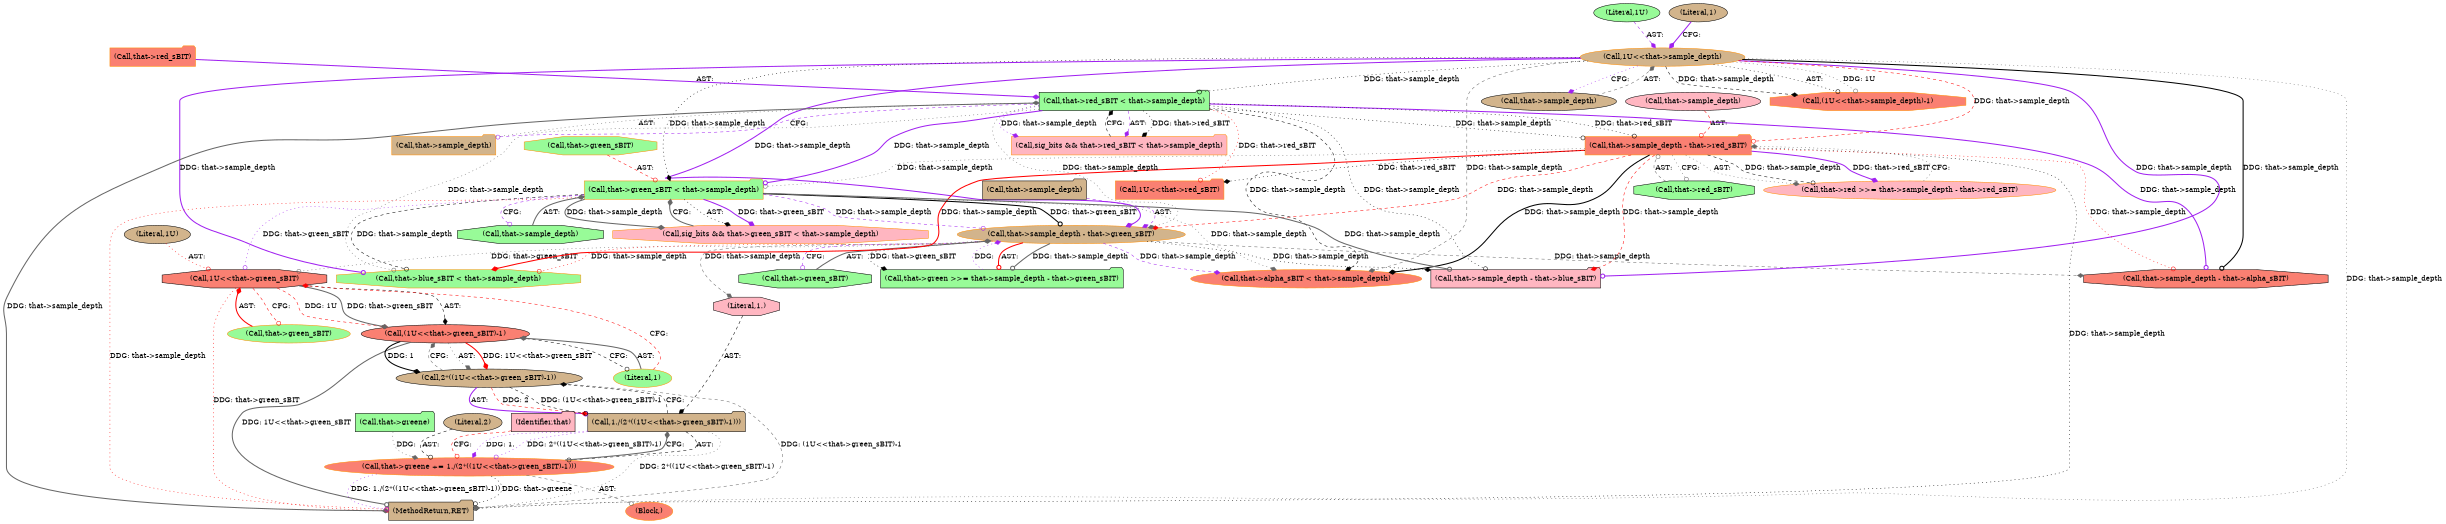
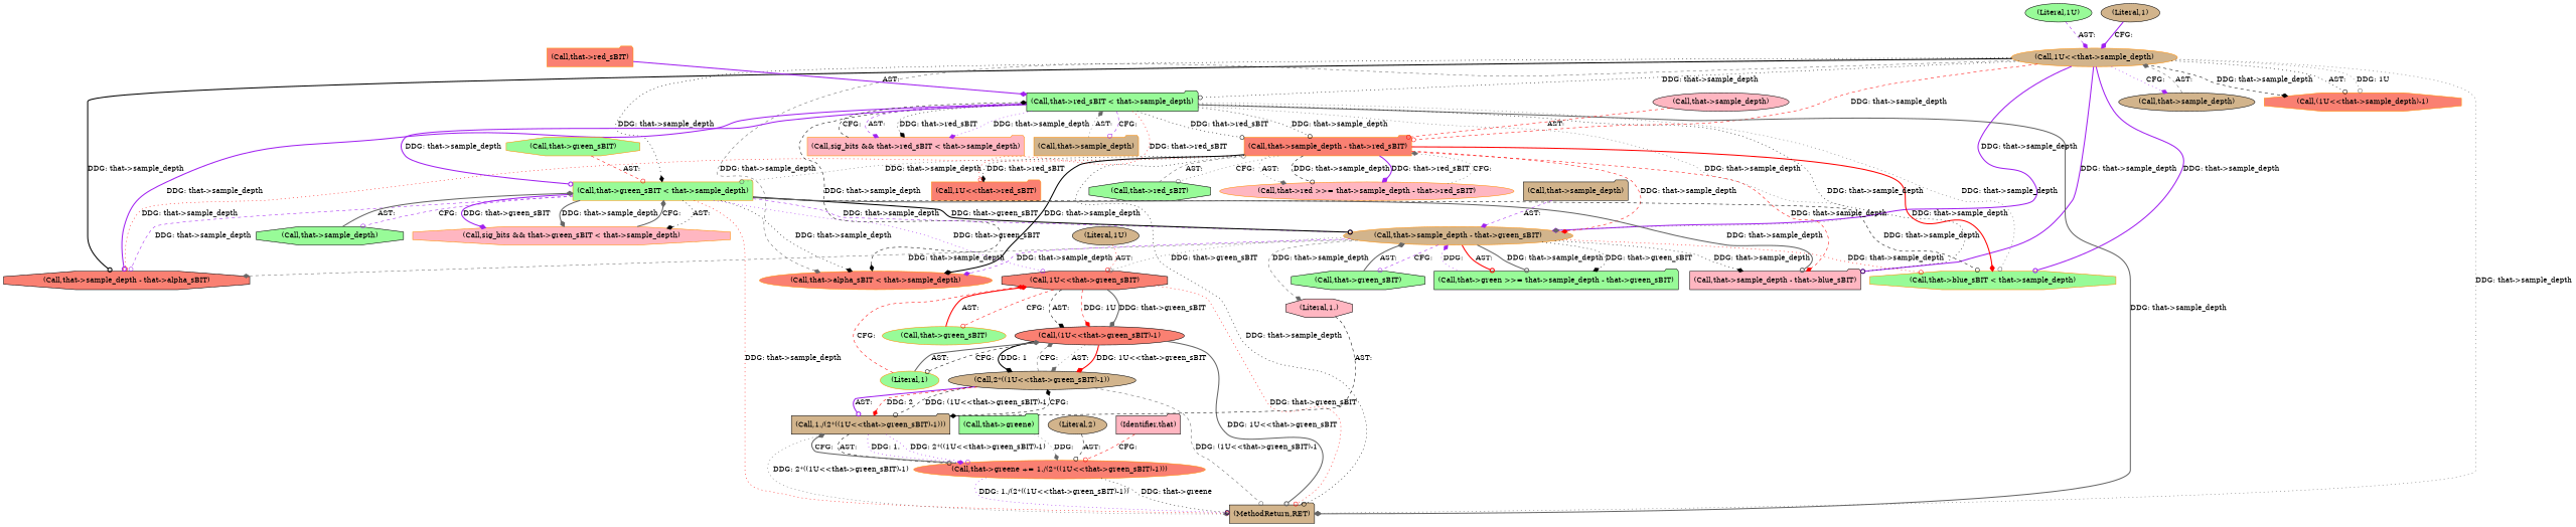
  digraph {
    node [color=black fillcolor=palegreen shape=ellipse style=filled]
    edge [arrowhead=diamond color=gray40 style=dotted]
    n1 [fillcolor=salmon label="(Call,1U<<that->green_sBIT)" shape=octagon]
    n2 [fillcolor=salmon label="(Call,(1U<<that->green_sBIT)-1)"]
    n3 [fillcolor=tan label="(MethodReturn,RET)" shape=folder]
    n4 [color=darkorange label="(Call,that->green_sBIT)"]
    n5 [fillcolor=tan label="(Call,2*((1U<<that->green_sBIT)-1))"]
    n6 [color=darkorange label="(Literal,1)"]
    n7 [color=darkorange fillcolor=tan label="(Call,that->sample_depth - that->green_sBIT)"]
    n8 [color=darkorange label="(Call,that->blue_sBIT < that->sample_depth)" shape=octagon]
    n9 [fillcolor=salmon label="(Call,that->sample_depth - that->alpha_sBIT)" shape=octagon]
    n10 [fillcolor=lightpink label="(Call,that->sample_depth - that->blue_sBIT)" shape=folder]
    n11 [label="(Call,that->green >>= that->sample_depth - that->green_sBIT)" shape=folder]
    n12 [label="(Call,that->green_sBIT)" shape=octagon]
    n13 [color=darkorange fillcolor=salmon label="(Call,that->alpha_sBIT < that->sample_depth)"]
    n14 [fillcolor=lightpink label="(Literal,1.)" shape=octagon]
    n15 [color=darkorange fillcolor=tan label="(Call,1U<<that->sample_depth)"]
    n16 [color=darkorange fillcolor=salmon label="(Call,that->sample_depth - that->red_sBIT)" shape=folder]
    n17 [label="(Call,that->red_sBIT < that->sample_depth)" shape=folder]
    n18 [color=darkorange label="(Call,that->green_sBIT < that->sample_depth)" shape=folder]
    n19 [fillcolor=tan label="(Call,that->sample_depth)"]
    n20 [color=darkorange fillcolor=salmon label="(Call,(1U<<that->sample_depth)-1)" shape=octagon]
    n21 [label="(Call,that->red_sBIT)" shape=octagon]
    n22 [color=darkorange fillcolor=salmon label="(Call,1U<<that->red_sBIT)" shape=folder]
    n23 [color=darkorange fillcolor=lightpink label="(Call,that->red >>= that->sample_depth - that->red_sBIT)"]
    n24 [color=darkorange fillcolor=lightpink label="(Call,sig_bits && that->red_sBIT < that->sample_depth)" shape=folder]
    n25 [color=darkorange fillcolor=tan label="(Call,that->sample_depth)" shape=folder]
    n26 [label="(Call,that->sample_depth)" shape=octagon]
    n27 [color=darkorange fillcolor=lightpink label="(Call,sig_bits && that->green_sBIT < that->sample_depth)" shape=octagon]
    n28 [fillcolor=tan label="(Call,1./(2*((1U<<that->green_sBIT)-1)))" shape=folder]
    n29 [color=darkorange fillcolor=salmon label="(Call,that->greene += 1./(2*((1U<<that->green_sBIT)-1)))"]
-   n30 [color=darkorange fillcolor=salmon label="(Block,)"]
    n31 [label="(Call,that->greene)" shape=folder]
    n32 [fillcolor=tan label="(Literal,1U)"]
    n33 [color=darkorange fillcolor=salmon label="(Call,that->red_sBIT)" shape=folder]
    n34 [fillcolor=tan label="(Literal,2)"]
    n35 [fillcolor=tan label="(Call,that->sample_depth)" shape=folder]
    n36 [label="(Literal,1U)"]
    n37 [color=darkorange label="(Call,that->green_sBIT)" shape=octagon]
    n38 [fillcolor=lightpink label="(Call,that->sample_depth)"]
    n39 [fillcolor=lightpink label="(Identifier,that)" shape=folder]
    n40 [fillcolor=tan label="(Literal,1)"]
    n1 -> n2 [color=black label="AST: " style=dashed]
    n1 -> n2 [color=red label="DDG: 1U" style=dashed]
    n1 -> n2 [label="DDG: that->green_sBIT" style=bold]
    n1 -> n3 [arrowhead=odot color=red label="DDG: that->green_sBIT"]
    n1 -> n4 [arrowhead=odot color=red label="CFG: " style=dashed]
    n2 -> n3 [arrowhead=odot label="DDG: 1U<<that->green_sBIT" style=bold]
    n2 -> n5 [label="AST: "]
    n2 -> n5 [color=red label="DDG: 1U<<that->green_sBIT" style=bold]
    n2 -> n5 [color=black label="DDG: 1" style=bold]
    n2 -> n6 [arrowhead=odot color=black label="CFG: " style=dashed]
    n4 -> n1 [color=red label="AST: " style=bold]
    n5 -> n2 [label="CFG: " style=dashed]
    n5 -> n3 [arrowhead=odot label="DDG: (1U<<that->green_sBIT)-1" style=dashed]
    n5 -> n28 [arrowhead=odot color=purple label="AST: " style=bold]
    n5 -> n28 [color=red label="DDG: 2" style=dashed]
    n5 -> n28 [arrowhead=odot color=black label="DDG: (1U<<that->green_sBIT)-1" style=dashed]
    n6 -> n1 [color=red label="CFG: " style=dashed]
    n6 -> n2 [label="AST: " style=bold]
    n7 -> n1 [arrowhead=odot label="DDG: that->green_sBIT"]
    n7 -> n8 [arrowhead=odot color=red label="DDG: that->sample_depth"]
    n7 -> n9 [label="DDG: that->sample_depth" style=dashed]
    n7 -> n10 [color=black label="DDG: that->sample_depth"]
    n7 -> n11 [arrowhead=odot color=red label="AST: " style=bold]
    n7 -> n11 [arrowhead=odot label="DDG: that->sample_depth" style=bold]
    n7 -> n11 [color=black label="DDG: that->green_sBIT"]
    n7 -> n12 [arrowhead=odot color=purple label="CFG: " style=dashed]
    n7 -> n13 [color=purple label="DDG: that->sample_depth" style=dashed]
    n7 -> n14 [label="DDG: that->sample_depth" style=dashed]
    n11 -> n7 [color=purple label="DDG: "]
    n12 -> n7 [label="AST: " style=bold]
    n14 -> n28 [color=black label="AST: " style=dashed]
    n15 -> n3 [label="DDG: that->sample_depth"]
    n15 -> n7 [color=purple label="DDG: that->sample_depth" style=bold]
    n15 -> n8 [arrowhead=odot color=purple label="DDG: that->sample_depth" style=bold]
    n15 -> n9 [arrowhead=odot color=black label="DDG: that->sample_depth" style=bold]
    n15 -> n10 [arrowhead=odot color=purple label="DDG: that->sample_depth" style=bold]
    n15 -> n13 [label="DDG: that->sample_depth" style=dashed]
    n15 -> n16 [arrowhead=odot color=red label="DDG: that->sample_depth" style=dashed]
    n15 -> n17 [arrowhead=odot color=black label="DDG: that->sample_depth"]
    n15 -> n18 [color=black label="DDG: that->sample_depth"]
    n15 -> n19 [color=purple label="CFG: "]
    n15 -> n20 [arrowhead=odot color=black label="AST: "]
    n15 -> n20 [arrowhead=odot label="DDG: 1U"]
    n15 -> n20 [color=black label="DDG: that->sample_depth" style=dashed]
    n16 -> n3 [arrowhead=odot color=black label="DDG: that->sample_depth"]
    n16 -> n7 [color=red label="DDG: that->sample_depth" style=dashed]
    n16 -> n8 [color=red label="DDG: that->sample_depth" style=bold]
    n16 -> n9 [arrowhead=odot color=red label="DDG: that->sample_depth"]
    n16 -> n10 [color=red label="DDG: that->sample_depth" style=dashed]
    n16 -> n13 [color=black label="DDG: that->sample_depth" style=bold]
    n16 -> n18 [arrowhead=odot label="DDG: that->sample_depth"]
    n16 -> n21 [arrowhead=odot label="CFG: "]
    n16 -> n22 [color=black label="DDG: that->red_sBIT"]
    n16 -> n23 [label="AST: "]
    n16 -> n23 [arrowhead=odot color=black label="DDG: that->sample_depth" style=dashed]
    n16 -> n23 [color=purple label="DDG: that->red_sBIT" style=bold]
    n17 -> n3 [label="DDG: that->sample_depth" style=bold]
    n17 -> n7 [label="DDG: that->sample_depth"]
    n17 -> n8 [arrowhead=odot label="DDG: that->sample_depth"]
    n17 -> n9 [arrowhead=odot color=purple label="DDG: that->sample_depth" style=bold]
    n17 -> n10 [arrowhead=odot color=black label="DDG: that->sample_depth"]
    n17 -> n13 [color=black label="DDG: that->sample_depth" style=dashed]
    n17 -> n16 [arrowhead=odot color=black label="DDG: that->sample_depth"]
    n17 -> n16 [arrowhead=odot color=black label="DDG: that->red_sBIT"]
    n17 -> n18 [arrowhead=odot color=purple label="DDG: that->sample_depth" style=bold]
    n17 -> n22 [arrowhead=odot color=red label="DDG: that->red_sBIT"]
    n17 -> n24 [color=purple label="AST: " style=dashed]
    n17 -> n24 [color=black label="DDG: that->red_sBIT"]
    n17 -> n24 [color=purple label="DDG: that->sample_depth"]
    n17 -> n25 [arrowhead=odot color=purple label="CFG: " style=dashed]
    n18 -> n1 [arrowhead=odot color=purple label="DDG: that->green_sBIT"]
    n18 -> n3 [arrowhead=odot color=red label="DDG: that->sample_depth"]
    n18 -> n7 [arrowhead=odot color=purple label="DDG: that->sample_depth" style=dashed]
    n18 -> n7 [arrowhead=odot color=black label="DDG: that->green_sBIT" style=bold]
    n18 -> n8 [arrowhead=odot color=black label="DDG: that->sample_depth" style=dashed]
+   n18 -> n9 [arrowhead=odot color=purple label="DDG: that->sample_depth" style=dashed]
    n18 -> n10 [arrowhead=odot label="DDG: that->sample_depth" style=bold]
-   n18 -> n13 [label="DDG: that->sample_depth"]
+   n18 -> n13 [color=black label="DDG: that->sample_depth"]
    n18 -> n26 [arrowhead=odot color=purple label="CFG: " style=dashed]
    n18 -> n27 [color=black label="AST: "]
    n18 -> n27 [color=purple label="DDG: that->green_sBIT" style=bold]
    n18 -> n27 [label="DDG: that->sample_depth" style=bold]
    n19 -> n15 [label="AST: " style=dashed]
    n21 -> n16 [arrowhead=odot label="AST: " style=dashed]
    n23 -> n16 [label="CFG: "]
    n24 -> n17 [color=black label="CFG: " style=dashed]
    n25 -> n17 [label="AST: "]
    n26 -> n18 [label="AST: " style=bold]
    n27 -> n18 [label="CFG: " style=bold]
    n28 -> n3 [label="DDG: 2*((1U<<that->green_sBIT)-1)"]
    n28 -> n5 [color=black label="CFG: " style=dashed]
    n28 -> n29 [arrowhead=odot color=black label="AST: " style=dashed]
    n28 -> n29 [color=purple label="DDG: 1."]
    n28 -> n29 [arrowhead=odot color=purple label="DDG: 2*((1U<<that->green_sBIT)-1)"]
    n29 -> n3 [arrowhead=odot color=purple label="DDG: 1./(2*((1U<<that->green_sBIT)-1))"]
    n29 -> n3 [arrowhead=odot color=black label="DDG: that->greene"]
    n29 -> n28 [label="CFG: " style=bold]
-   n29 -> n30 [arrowhead=odot label="AST: " style=dashed]
    n31 -> n29 [label="DDG: "]
    n32 -> n1 [arrowhead=odot color=red label="AST: "]
    n33 -> n17 [color=purple label="AST: " style=bold]
    n34 -> n29 [arrowhead=odot color=black label="AST: " style=dashed]
    n35 -> n7 [color=purple label="AST: " style=dashed]
    n36 -> n15 [color=purple label="AST: " style=dashed]
    n37 -> n18 [arrowhead=odot color=red label="AST: " style=dashed]
    n38 -> n16 [arrowhead=odot color=red label="AST: " style=dashed]
    n39 -> n29 [arrowhead=odot color=red label="CFG: " style=dashed]
    n40 -> n15 [color=purple label="CFG: " style=bold]
  }
